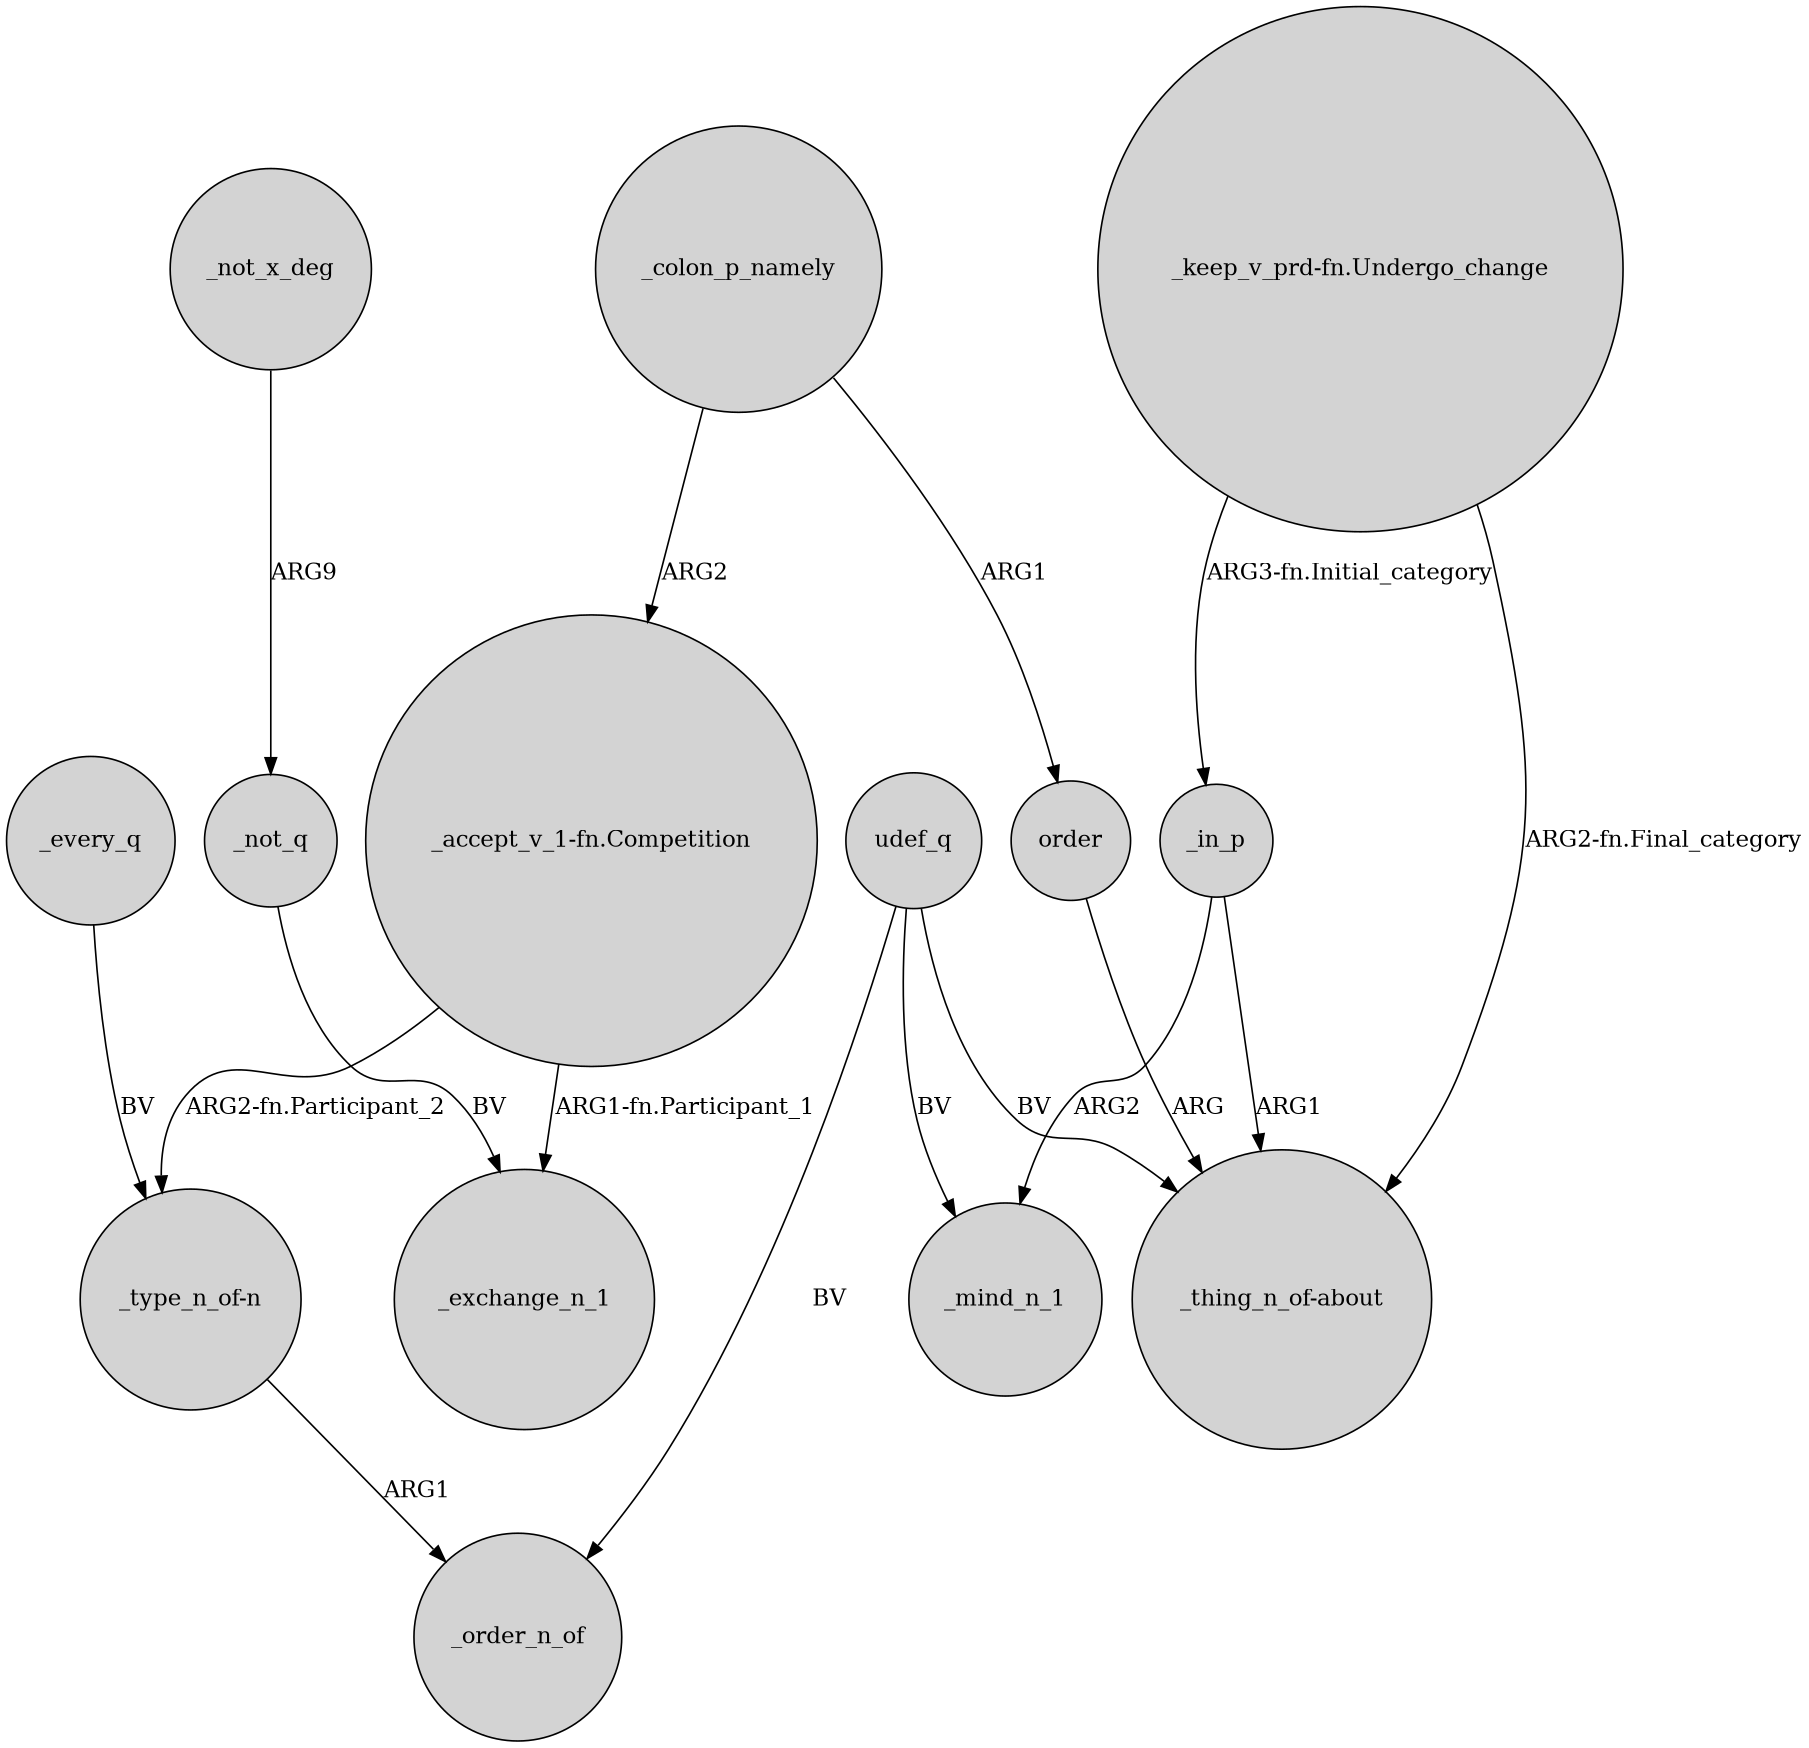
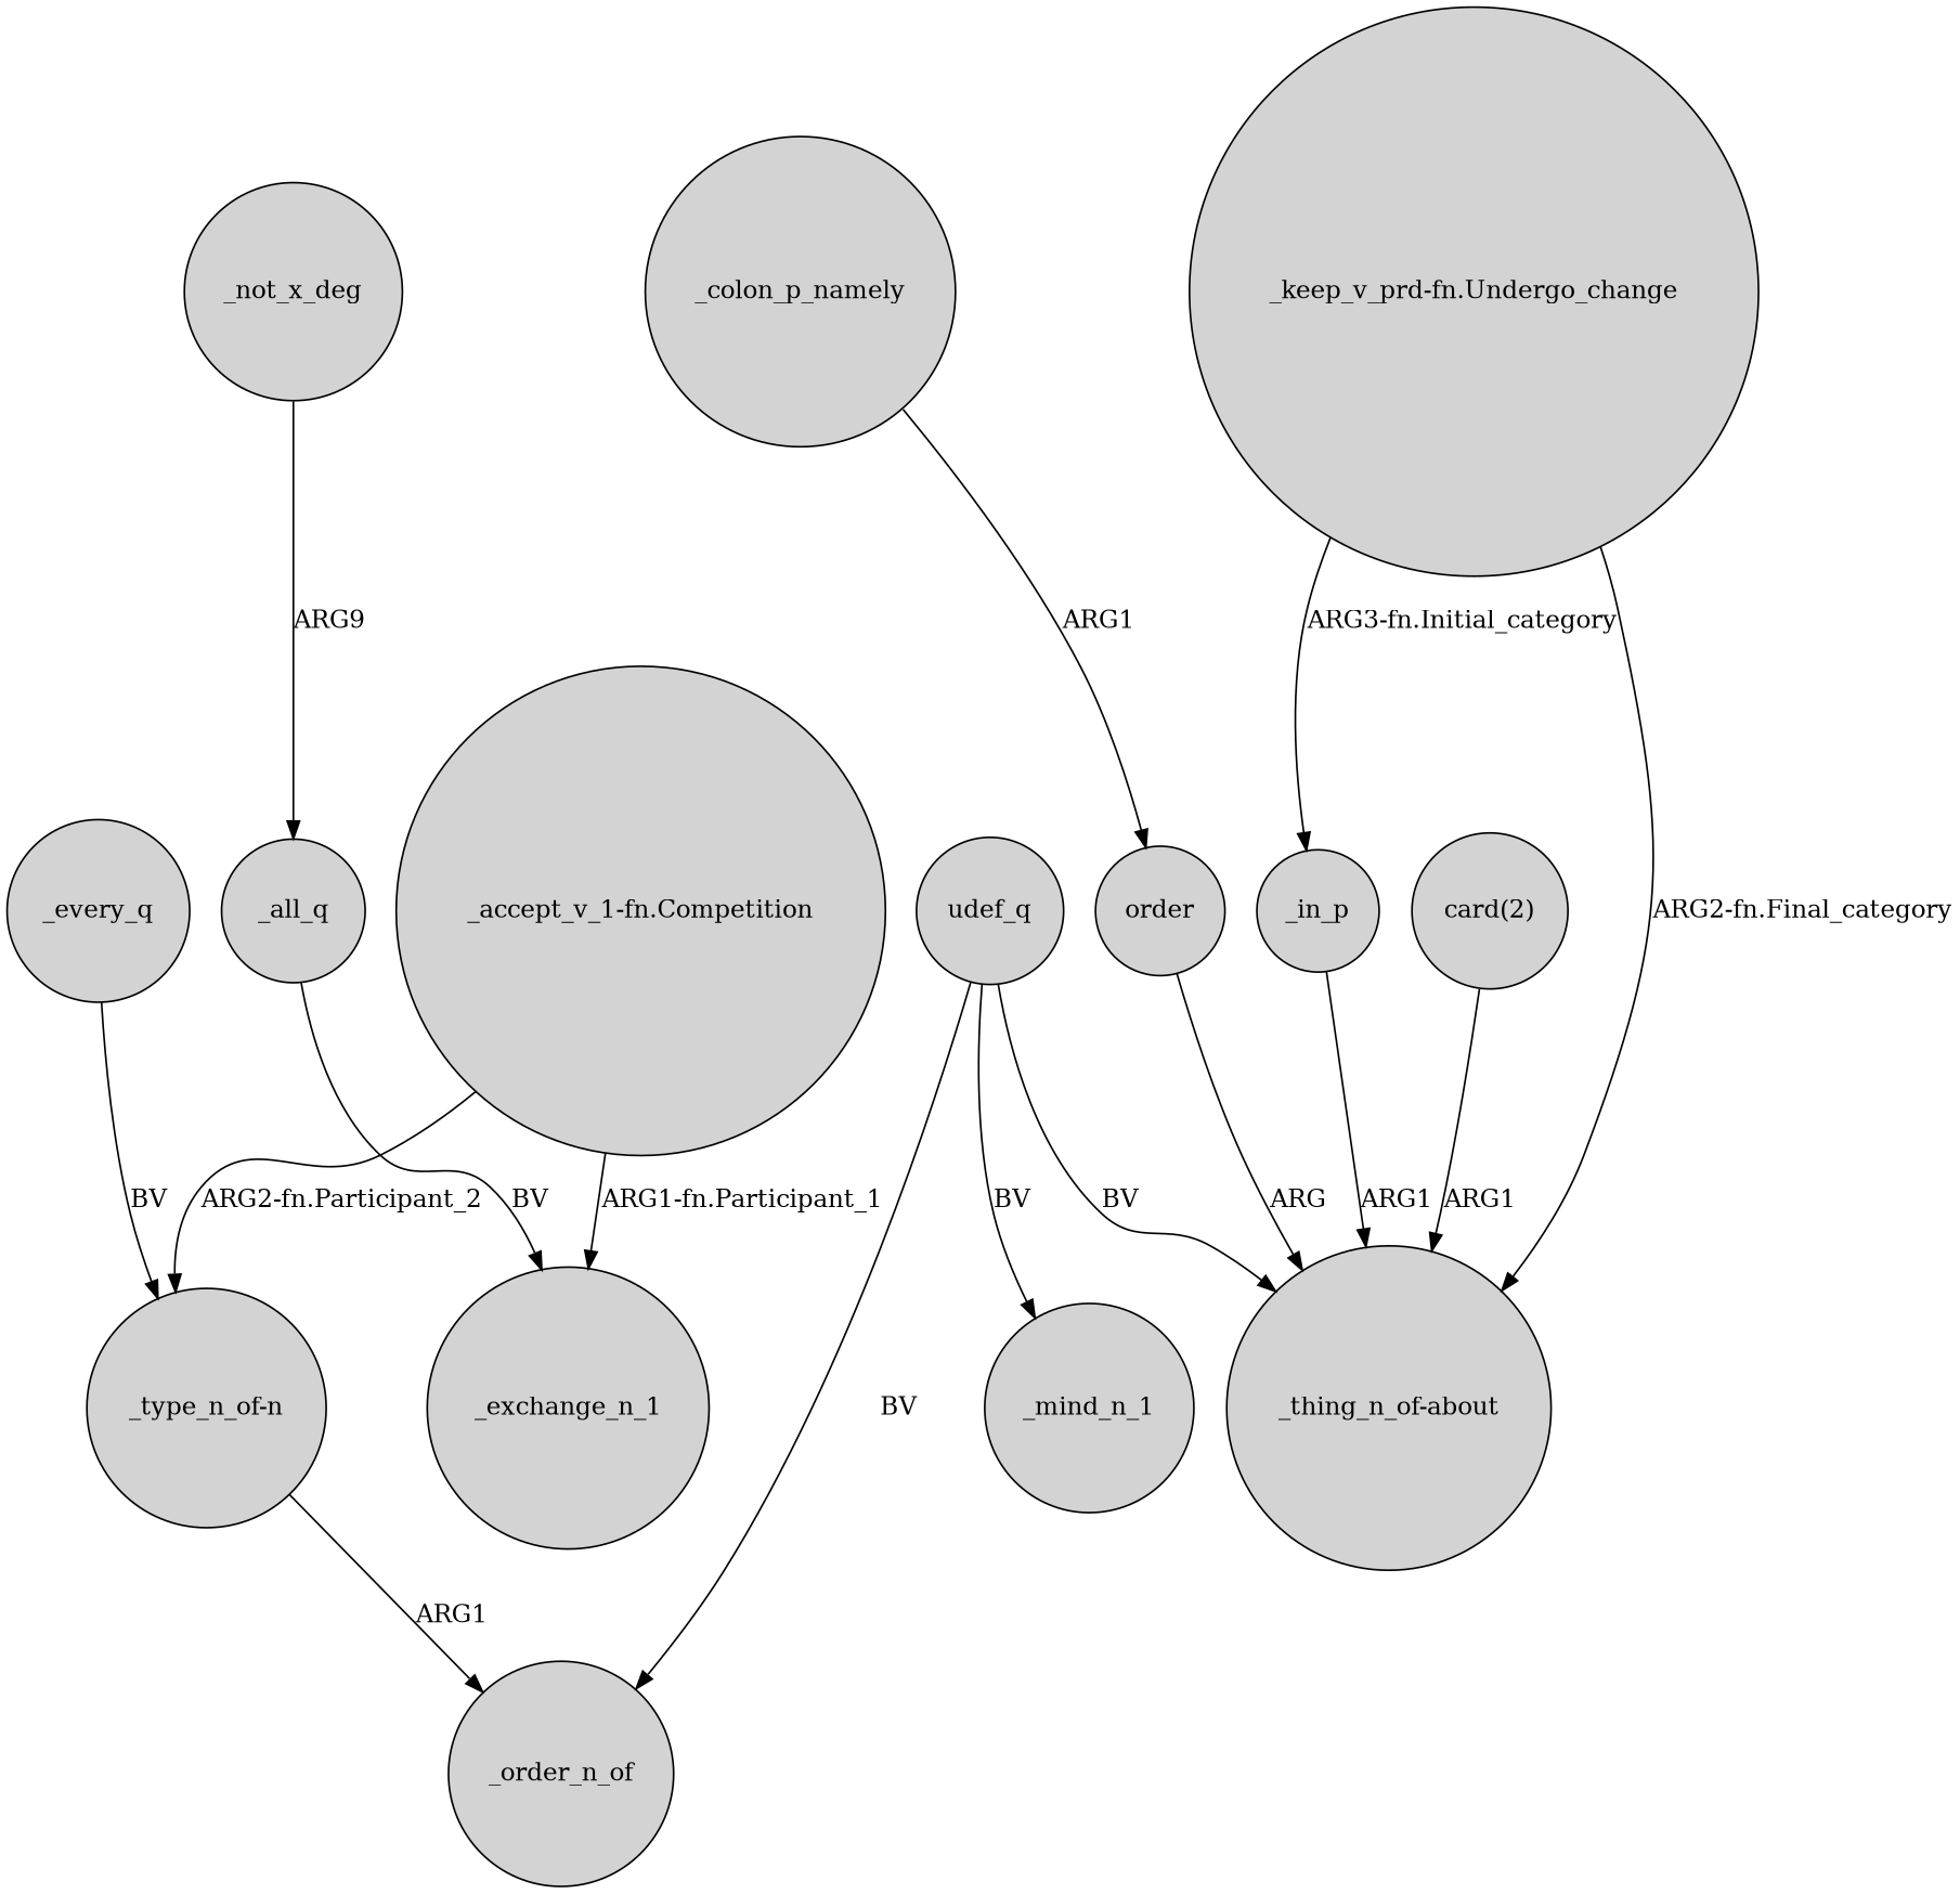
  digraph {
    node [shape=circle style=filled]
    udef_q
    _order_n_of
    _mind_n_1
    "_thing_n_of-about"
    _in_p
    "_accept_v_1-fn.Competition"
    _exchange_n_1
    "_type_n_of-n"
    _not_x_deg
-   _all_q [label=_not_q]
+   _all_q
    _colon_p_namely
    n12 [label=order]
    _every_q
    "_keep_v_prd-fn.Undergo_change"
+   "card(2)"
    udef_q -> _order_n_of [label=BV]
    udef_q -> _mind_n_1 [label=BV]
    udef_q -> "_thing_n_of-about" [label=BV]
-   _in_p -> _mind_n_1 [label=ARG2]
    _in_p -> "_thing_n_of-about" [label=ARG1]
    "_accept_v_1-fn.Competition" -> _exchange_n_1 [label="ARG1-fn.Participant_1"]
    "_accept_v_1-fn.Competition" -> "_type_n_of-n" [label="ARG2-fn.Participant_2"]
    "_type_n_of-n" -> _order_n_of [label=ARG1]
    _not_x_deg -> _all_q [label=ARG9]
    _all_q -> _exchange_n_1 [label=BV]
-   _colon_p_namely -> "_accept_v_1-fn.Competition" [label=ARG2]
    _colon_p_namely -> n12 [label=ARG1]
    n12 -> "_thing_n_of-about" [label=ARG]
    _every_q -> "_type_n_of-n" [label=BV]
    "_keep_v_prd-fn.Undergo_change" -> "_thing_n_of-about" [label="ARG2-fn.Final_category"]
    "_keep_v_prd-fn.Undergo_change" -> _in_p [label="ARG3-fn.Initial_category"]
+   "card(2)" -> "_thing_n_of-about" [label=ARG1]
  }
